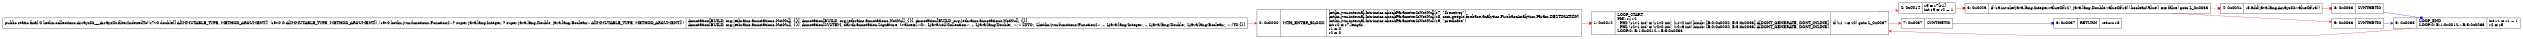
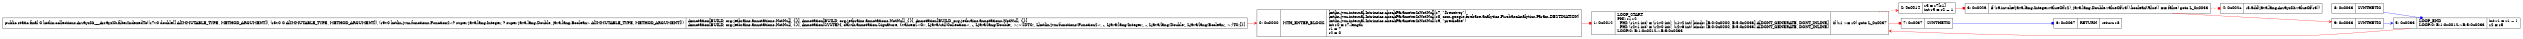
  digraph {
    rankdir=LR
    node [shape=record]
    edge [arrowhead=box color=red]
-   n1 [label="{0\:\ 0x0000|MTH_ENTER_BLOCK\l|kotlin.jvm.internal.Intrinsics.checkParameterIsNotNull(r7, \"$receiver\")\lkotlin.jvm.internal.Intrinsics.checkParameterIsNotNull(r8, com.google.firebase.analytics.FirebaseAnalytics.Param.DESTINATION)\lkotlin.jvm.internal.Intrinsics.checkParameterIsNotNull(r9, \"predicate\")\lint r0 = r7.length\lr1 = 0\lr2 = 0\l}"]
+   n1 [label="{0\:\ 0x0000|MTH_ENTER_BLOCK\l|kotlin.jvm.internal.Intrinsics.checkParameterIsNotNull(r7, \"$receiver\")\lkotlin.jvm.internal.Intrinsics.checkParameterIsNotNull(r8, com.google.firebase.analytics.FirebaseAnalytics.Param.DESTINATION)\lkotlin.jvm.internal.Intrinsics.checkParameterIsNotNull(r9, \"predicate\")\lint r0 = r7.length\lr1 = 7\lr2 = 0\l}"]
    n2 [label="{1\:\ 0x0012|LOOP_START\lPHI: r1 r2 \l  PHI: (r1v1 int) = (r1v0 int), (r1v2 int) binds: [B:0:0x0000, B:5:0x0033] A[DONT_GENERATE, DONT_INLINE]\l  PHI: (r2v1 int) = (r2v0 int), (r2v6 int) binds: [B:0:0x0000, B:5:0x0033] A[DONT_GENERATE, DONT_INLINE]\lLOOP:0: B:1:0x0012\-\>B:5:0x0033\l|if (r1 \>= r0) goto L_0x0037\l}"]
    n3 [label="{2\:\ 0x0014|r3 = r7[r1]\lint r5 = r2 + 1\l}"]
    n4 [label="{7\:\ 0x0037|SYNTHETIC\l}"]
    n5 [label="{3\:\ 0x002a|if (r9.invoke(java.lang.Integer.valueOf(r2), java.lang.Double.valueOf(r3)).booleanValue() == false) goto L_0x0033\l}"]
    n6 [label="{6\:\ 0x0037|RETURN\l|return r8\l}"]
    n7 [label="{4\:\ 0x002c|r8.add(java.lang.ArraysKt.valueOf(r3))\l}"]
    n8 [label="{9\:\ 0x0033|SYNTHETIC\l}"]
    n9 [label="{8\:\ 0x0033|SYNTHETIC\l}"]
    n10 [label="{5\:\ 0x0033|LOOP_END\lLOOP:0: B:1:0x0012\-\>B:5:0x0033\l|int r1 = r1 + 1\lr2 = r5\l}"]
    n11 [label="{public static final C kotlin.collections.ArraysKt___ArraysKt.filterIndexedTo((r7v0 double[] A[IMMUTABLE_TYPE, METHOD_ARGUMENT]), (r8v0 C A[IMMUTABLE_TYPE, METHOD_ARGUMENT]), (r9v0 kotlin.jvm.functions.Function2\<? super java.lang.Integer, ? super java.lang.Double, java.lang.Boolean\> A[IMMUTABLE_TYPE, METHOD_ARGUMENT]))  | Annotation[BUILD, org.jetbrains.annotations.NotNull, \{\}], Annotation[BUILD, org.jetbrains.annotations.NotNull, \{\}], Annotation[BUILD, org.jetbrains.annotations.NotNull, \{\}]\lAnnotation[BUILD, org.jetbrains.annotations.NotNull, \{\}], Annotation[SYSTEM, dalvik.annotation.Signature, \{value=[\<C::, Ljava\/util\/Collection\<, \-, Ljava\/lang\/Double;, \>;\>([DTC;, Lkotlin\/jvm\/functions\/Function2\<, \-, Ljava\/lang\/Integer;, \-, Ljava\/lang\/Double;, Ljava\/lang\/Boolean;, \>;)TC;]\}]\l}"]
    n1 -> n2
    n2 -> n3 [arrowhead=vee style=dashed]
-   n2 -> n4 [arrowhead=vee]
+   n2 -> n4
    n3 -> n5
    n4 -> n6 [color=blue]
    n5 -> n7 [style=dashed]
    n5 -> n8 [arrowhead=vee]
-   n7 -> n9
    n8 -> n10 [arrowhead=vee color=blue]
    n9 -> n10 [color=blue]
    n10 -> n2 [arrowhead=vee]
    n11 -> n1 [arrowhead=vee]
  }
